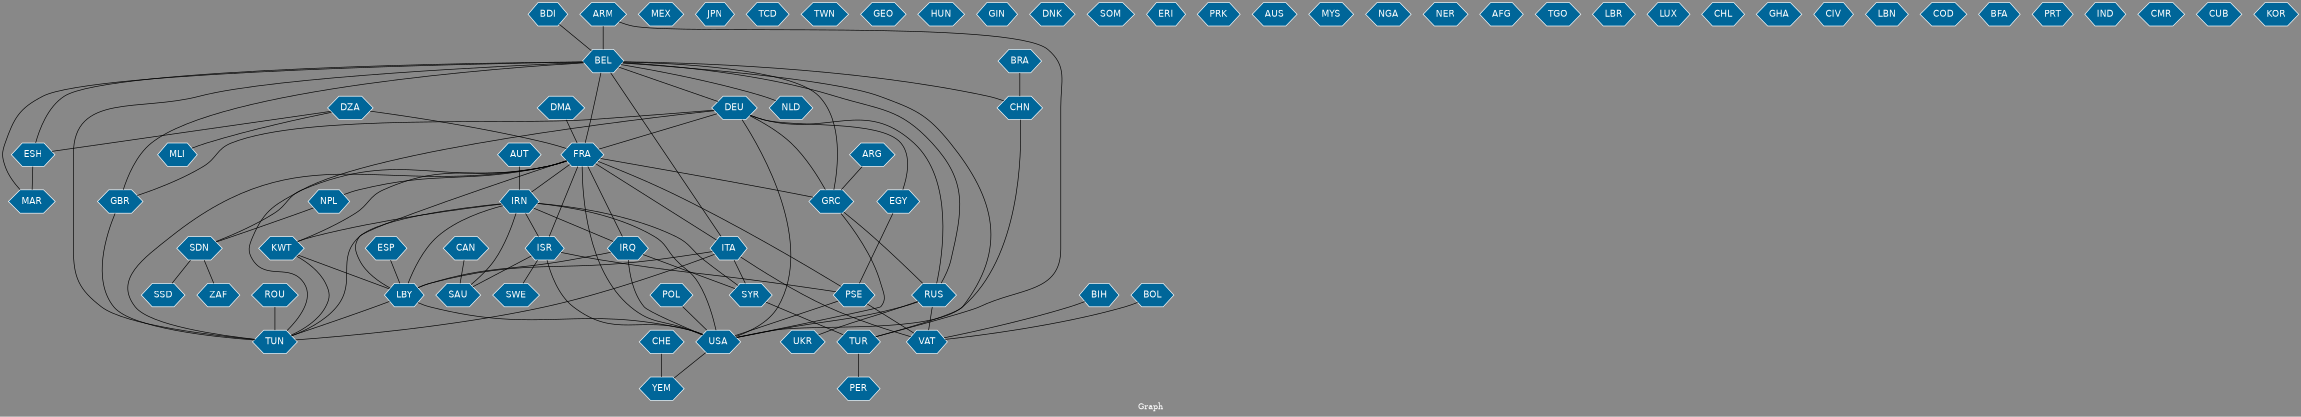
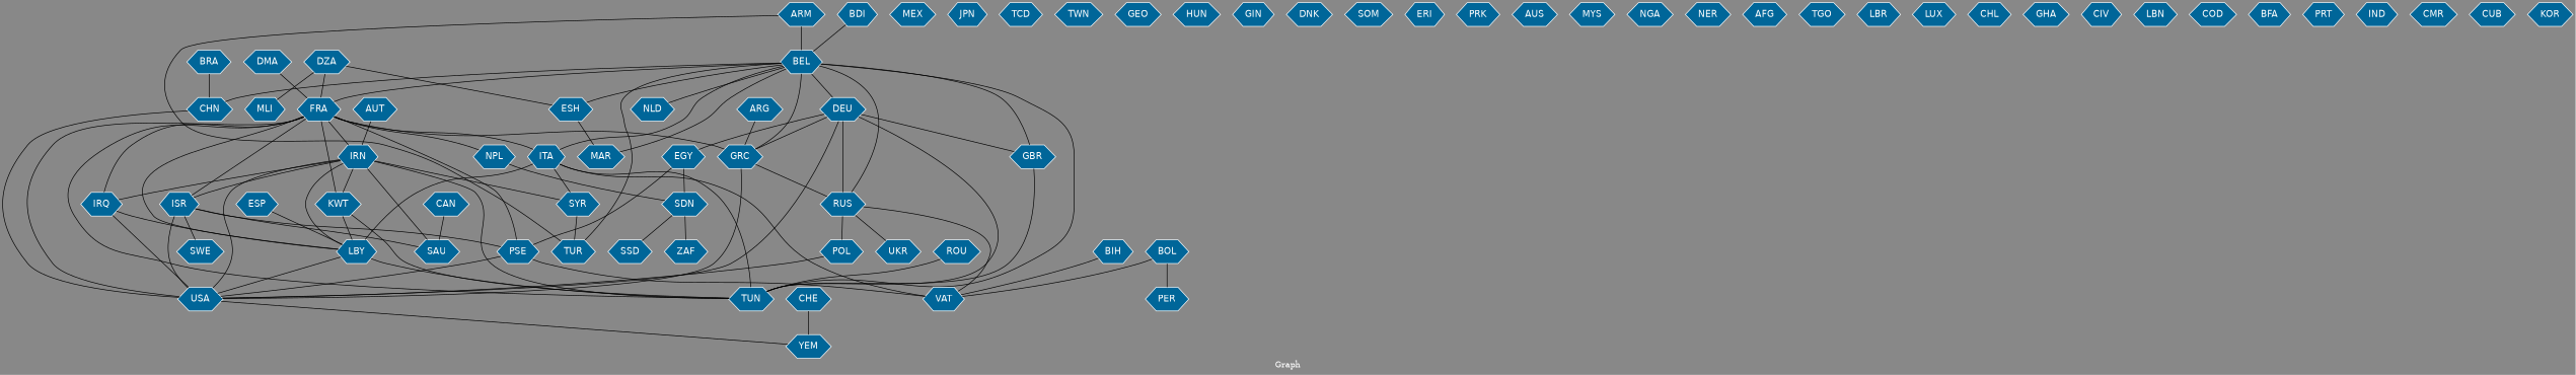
  graph {
    bgcolor="#888888"
    fontcolor=white
    fontsize=12
    label="Graph"
    node [color=white fillcolor="#006699" fontcolor=white fontname=Helvetica shape=hexagon style=filled]
    edge [arrowhead=open color=black fontcolor=white fontname=Courier fontsize=12 weight=1]
    n1 [label=CHN]
    n2 [label=USA]
    n3 [label=YEM]
    n4 [label=BEL]
    n5 [label=GRC]
    n6 [label=TUN]
    n7 [label=FRA]
    n8 [label=GBR]
    n9 [label=ITA]
    n10 [label=DEU]
    n11 [label=TUR]
    n12 [label=RUS]
    n13 [label=MAR]
    n14 [label=ESH]
    n15 [label=NLD]
    n16 [label=IRN]
    n17 [label=ISR]
    n18 [label=IRQ]
    n19 [label=LBY]
    n20 [label=KWT]
    n21 [label=PSE]
    n22 [label=SDN]
    n23 [label=NPL]
    n24 [label=SYR]
    n25 [label=VAT]
    n26 [label=EGY]
    n27 [label=UKR]
    n28 [label=SAU]
    n29 [label=SWE]
    n30 [label=CAN]
    n31 [label=MEX]
    n32 [label=JPN]
    n33 [label=ZAF]
    n34 [label=SSD]
    n35 [label=TCD]
    n36 [label=TWN]
    n37 [label=GEO]
    n38 [label=BRA]
    n39 [label=HUN]
    n40 [label=CHE]
    n41 [label=DZA]
    n42 [label=MLI]
    n43 [label=BDI]
    n44 [label=GIN]
    n45 [label=ARG]
    n46 [label=DNK]
    n47 [label=SOM]
    n48 [label=ERI]
    n49 [label=PRK]
    n50 [label=AUS]
    n51 [label=AUT]
    n52 [label=ESP]
    n53 [label=MYS]
    n54 [label=ARM]
    n55 [label=NGA]
    n56 [label=NER]
    n57 [label=AFG]
    n58 [label=TGO]
    n59 [label=BOL]
    n60 [label=PER]
    n61 [label=LBR]
    n62 [label=LUX]
    n63 [label=CHL]
    n64 [label=GHA]
    n65 [label=DMA]
    n66 [label=CIV]
    n67 [label=LBN]
    n68 [label=POL]
    n69 [label=COD]
    n70 [label=BFA]
    n71 [label=PRT]
    n72 [label=ROU]
    n73 [label=IND]
    n74 [label=CMR]
    n75 [label=BIH]
    n76 [label=CUB]
    n77 [label=KOR]
    n1 -- n2 [weight=2]
    n2 -- n3 [weight=2]
    n4 -- n1 [weight=3]
    n4 -- n5 [weight=6]
    n4 -- n6 [weight=13]
    n4 -- n7 [weight=2]
    n4 -- n8
    n4 -- n9
    n4 -- n10 [weight=2]
    n4 -- n11 [weight=2]
    n4 -- n12
    n4 -- n13
    n4 -- n14
    n4 -- n15
    n5 -- n2 [weight=2]
    n5 -- n12 [weight=3]
    n7 -- n2 [weight=9]
    n7 -- n5 [weight=2]
    n7 -- n6
    n7 -- n9
    n7 -- n16
    n7 -- n17 [weight=2]
    n7 -- n18
    n7 -- n19
    n7 -- n20
    n7 -- n21 [weight=2]
-   n7 -- n22
+   n26 -- n22
    n7 -- n23
    n8 -- n6 [weight=2]
    n9 -- n6
    n9 -- n19
    n9 -- n24 [weight=4]
    n9 -- n25
    n10 -- n2 [weight=5]
    n10 -- n5 [weight=6]
    n10 -- n6
-   n10 -- n7 [weight=5]
    n10 -- n8
    n10 -- n12 [weight=4]
    n10 -- n26
-   n12 -- n2 [weight=8]
+   n12 -- n68 [weight=8]
    n12 -- n25
    n12 -- n27 [weight=2]
    n14 -- n13 [weight=2]
    n16 -- n2
    n16 -- n6
    n16 -- n17
    n16 -- n18 [weight=3]
    n16 -- n19
    n16 -- n20
    n16 -- n24 [weight=3]
    n16 -- n28
    n17 -- n2 [weight=3]
    n17 -- n21 [weight=8]
    n17 -- n28
    n17 -- n29
    n18 -- n2
    n18 -- n19
-   n18 -- n24 [weight=7]
    n19 -- n2 [weight=3]
    n19 -- n6 [weight=12]
    n20 -- n6
    n20 -- n19
    n21 -- n2
    n21 -- n25 [weight=2]
    n22 -- n33 [weight=3]
    n22 -- n34 [weight=4]
    n23 -- n22
    n24 -- n11 [weight=5]
    n26 -- n21
    n30 -- n28
    n38 -- n1
    n40 -- n3 [weight=4]
    n41 -- n7 [weight=3]
    n41 -- n14
    n41 -- n42 [weight=2]
    n43 -- n4
    n45 -- n5
    n51 -- n16 [weight=2]
    n52 -- n19
    n54 -- n4 [weight=4]
    n54 -- n11
    n59 -- n25
-   n11 -- n60
+   n59 -- n60
    n65 -- n7
    n68 -- n2
    n72 -- n6
    n75 -- n25
  }
